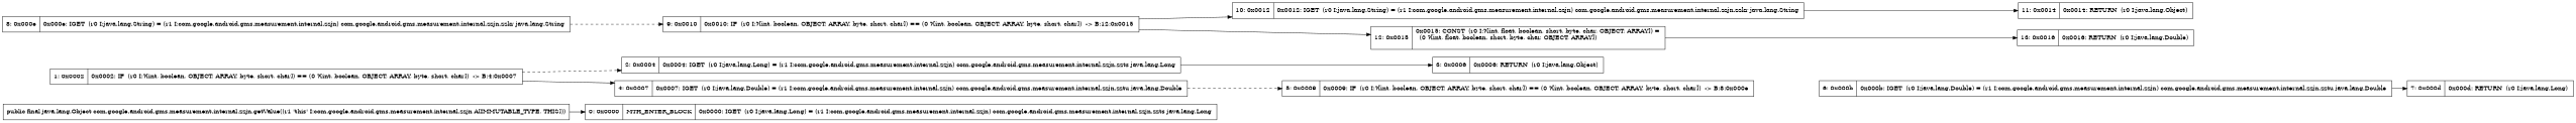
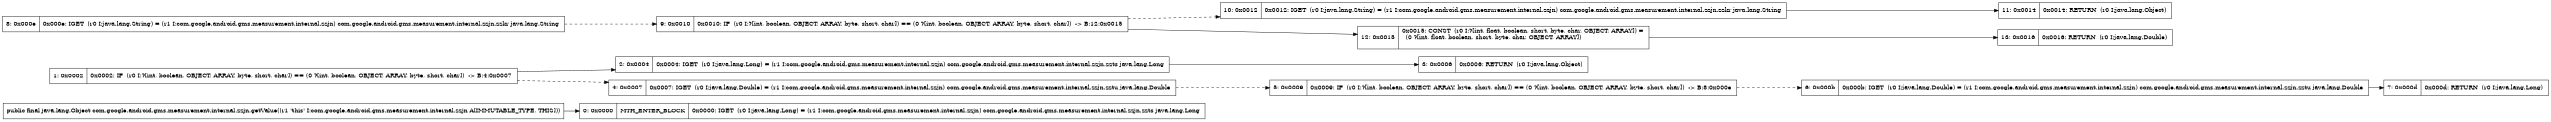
  digraph {
    rankdir=LR
    node [shape=record]
    n1 [label="{0\:\ 0x0000|MTH_ENTER_BLOCK\l|0x0000: IGET  (r0 I:java.lang.Long) = (r1 I:com.google.android.gms.measurement.internal.zzjn) com.google.android.gms.measurement.internal.zzjn.zzts java.lang.Long \l}"]
    n2 [label="{1\:\ 0x0002|0x0002: IF  (r0 I:?[int, boolean, OBJECT, ARRAY, byte, short, char]) == (0 ?[int, boolean, OBJECT, ARRAY, byte, short, char])  \-\> B:4:0x0007 \l}"]
    n3 [label="{2\:\ 0x0004|0x0004: IGET  (r0 I:java.lang.Long) = (r1 I:com.google.android.gms.measurement.internal.zzjn) com.google.android.gms.measurement.internal.zzjn.zzts java.lang.Long \l}"]
    n4 [label="{4\:\ 0x0007|0x0007: IGET  (r0 I:java.lang.Double) = (r1 I:com.google.android.gms.measurement.internal.zzjn) com.google.android.gms.measurement.internal.zzjn.zztu java.lang.Double \l}"]
    n5 [label="{3\:\ 0x0006|0x0006: RETURN  (r0 I:java.lang.Object) \l}"]
    n6 [label="{5\:\ 0x0009|0x0009: IF  (r0 I:?[int, boolean, OBJECT, ARRAY, byte, short, char]) == (0 ?[int, boolean, OBJECT, ARRAY, byte, short, char])  \-\> B:8:0x000e \l}"]
    n7 [label="{6\:\ 0x000b|0x000b: IGET  (r0 I:java.lang.Double) = (r1 I:com.google.android.gms.measurement.internal.zzjn) com.google.android.gms.measurement.internal.zzjn.zztu java.lang.Double \l}"]
    n8 [label="{7\:\ 0x000d|0x000d: RETURN  (r0 I:java.lang.Long) \l}"]
    n9 [label="{8\:\ 0x000e|0x000e: IGET  (r0 I:java.lang.String) = (r1 I:com.google.android.gms.measurement.internal.zzjn) com.google.android.gms.measurement.internal.zzjn.zzkr java.lang.String \l}"]
    n10 [label="{9\:\ 0x0010|0x0010: IF  (r0 I:?[int, boolean, OBJECT, ARRAY, byte, short, char]) == (0 ?[int, boolean, OBJECT, ARRAY, byte, short, char])  \-\> B:12:0x0015 \l}"]
    n11 [label="{10\:\ 0x0012|0x0012: IGET  (r0 I:java.lang.String) = (r1 I:com.google.android.gms.measurement.internal.zzjn) com.google.android.gms.measurement.internal.zzjn.zzkr java.lang.String \l}"]
    n12 [label="{12\:\ 0x0015|0x0015: CONST  (r0 I:?[int, float, boolean, short, byte, char, OBJECT, ARRAY]) = \l  (0 ?[int, float, boolean, short, byte, char, OBJECT, ARRAY])\l \l}"]
    n13 [label="{11\:\ 0x0014|0x0014: RETURN  (r0 I:java.lang.Object) \l}"]
    n14 [label="{13\:\ 0x0016|0x0016: RETURN  (r0 I:java.lang.Double) \l}"]
    n15 [label="{public final java.lang.Object com.google.android.gms.measurement.internal.zzjn.getValue((r1 'this' I:com.google.android.gms.measurement.internal.zzjn A[IMMUTABLE_TYPE, THIS])) }"]
-   n2 -> n3 [style=dashed]
-   n2 -> n4
+   n2 -> n3 [style=solid]
+   n2 -> n4 [style=dashed]
    n3 -> n5
    n4 -> n6 [style=dashed]
+   n6 -> n7 [style=dashed]
    n7 -> n8
    n9 -> n10 [style=dashed]
-   n10 -> n11 [style=solid]
+   n10 -> n11 [style=dashed]
    n10 -> n12
    n11 -> n13
    n12 -> n14
    n15 -> n1
  }
